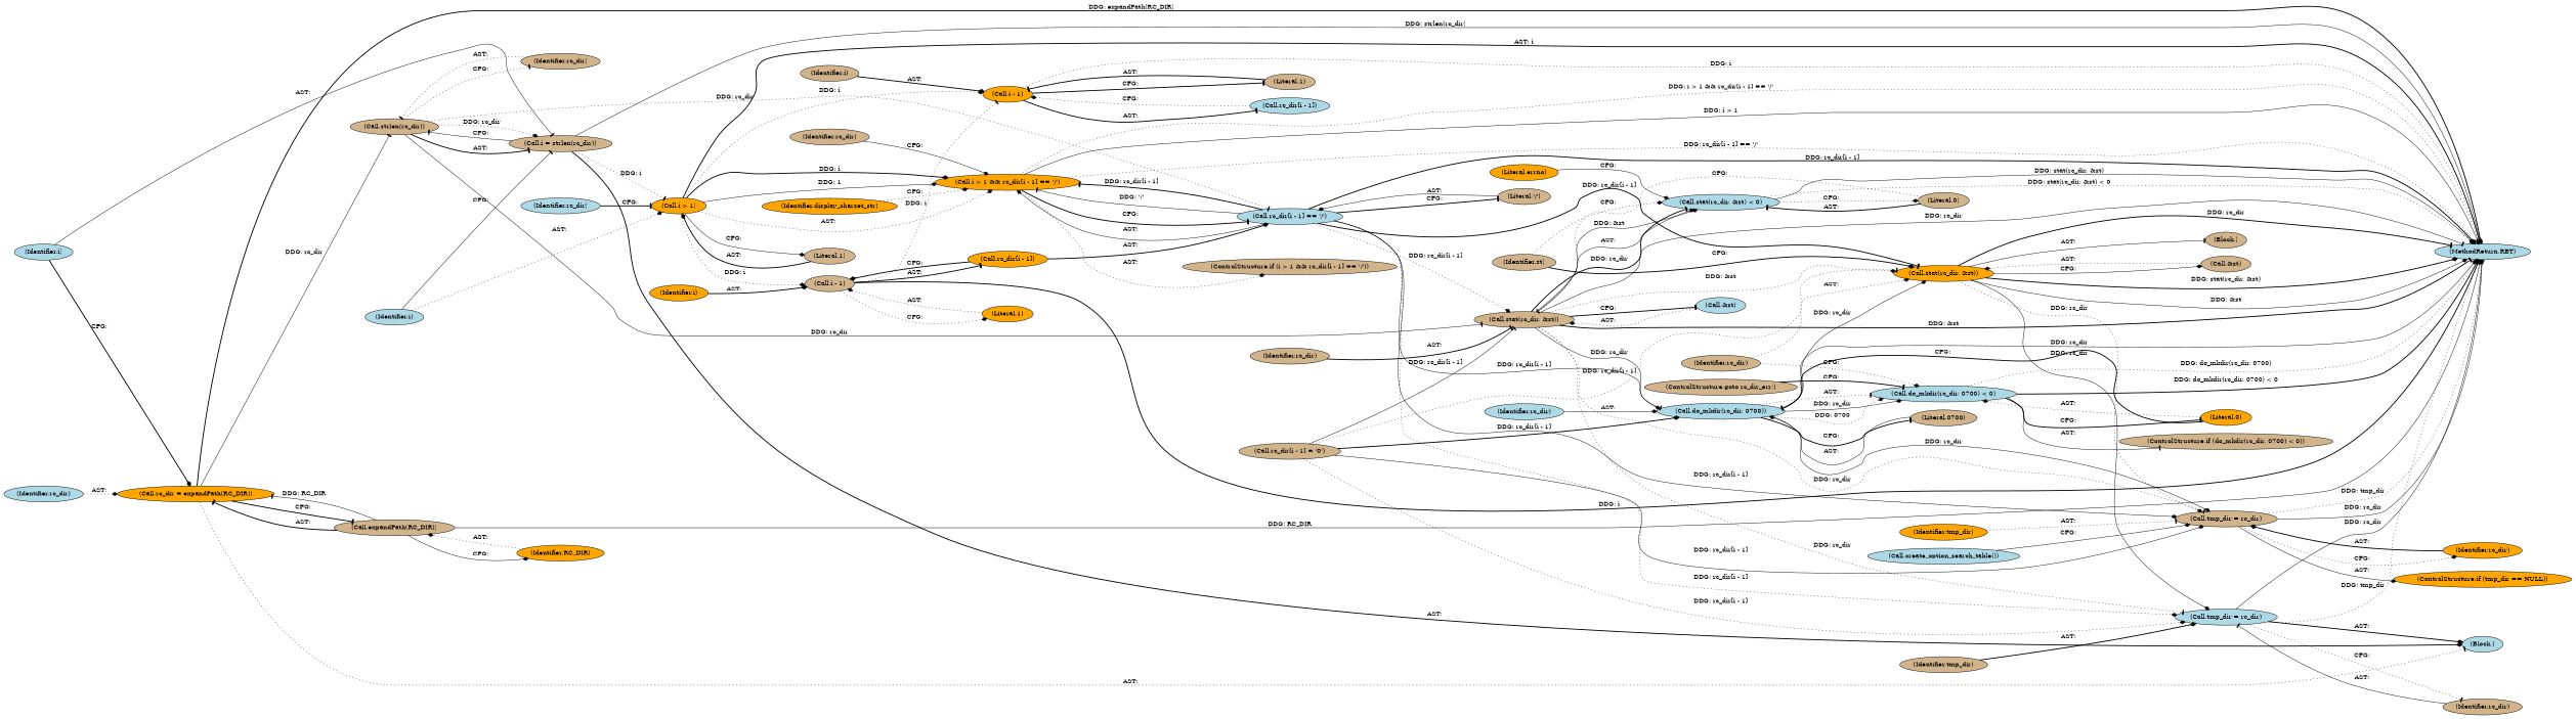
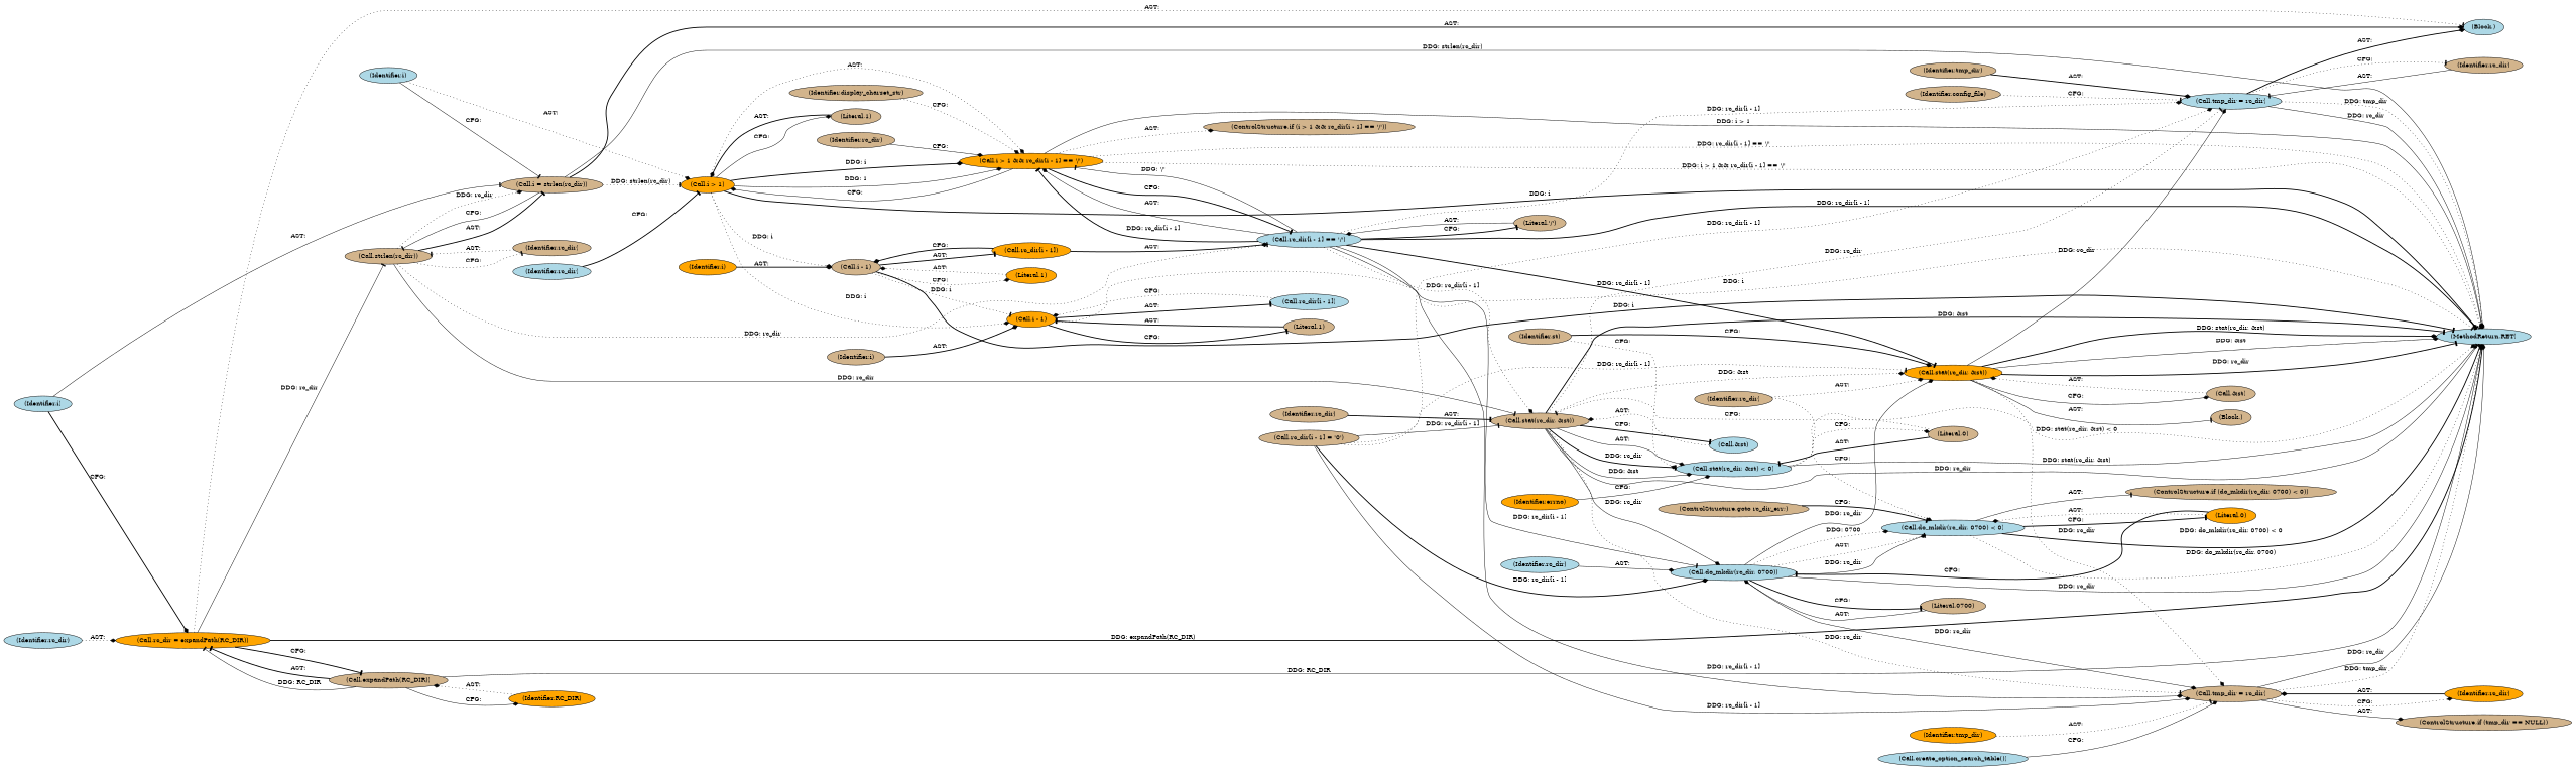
  digraph {
    rankdir=LR
    node [fillcolor=tan style=filled]
    edge [arrowhead=diamond style=dotted]
    n1 [label="(Call,strlen(rc_dir))"]
    n2 [label="(Call,i = strlen(rc_dir))"]
    n3 [fillcolor=lightblue label="(Call,rc_dir[i - 1] == '/')"]
    n4 [label="(Call,stat(rc_dir, &st))"]
    n5 [label="(Identifier,rc_dir)"]
    n6 [fillcolor=lightblue label="(MethodReturn,RET)"]
    n7 [fillcolor=lightblue label="(Block,)"]
    n8 [fillcolor=orange label="(Call,i > 1)"]
    n9 [fillcolor=orange label="(Call,i > 1 && rc_dir[i - 1] == '/')"]
    n10 [fillcolor=lightblue label="(Call,do_mkdir(rc_dir, 0700))"]
    n11 [fillcolor=orange label="(Call,stat(rc_dir, &st))"]
    n12 [fillcolor=lightblue label="(Call,tmp_dir = rc_dir)"]
    n13 [label="(Call,tmp_dir = rc_dir)"]
    n14 [label="(Literal,'/')"]
    n15 [fillcolor=lightblue label="(Call,stat(rc_dir, &st) < 0)"]
    n16 [fillcolor=lightblue label="(Call,&st)"]
    n17 [fillcolor=orange label="(Call,rc_dir = expandPath(RC_DIR))"]
    n18 [label="(Call,expandPath(RC_DIR))"]
    n19 [fillcolor=orange label="(Identifier,RC_DIR)"]
    n20 [label="(Call,i - 1)"]
    n21 [fillcolor=orange label="(Call,i - 1)"]
    n22 [label="(Literal,1)"]
    n23 [label="(ControlStructure,if (i > 1 && rc_dir[i - 1] == '/'))"]
    n24 [fillcolor=orange label="(Call,rc_dir[i - 1])"]
    n25 [fillcolor=orange label="(Literal,1)"]
    n26 [fillcolor=lightblue label="(Call,rc_dir[i - 1])"]
    n27 [label="(Literal,1)"]
    n28 [fillcolor=lightblue label="(Call,do_mkdir(rc_dir, 0700) < 0)"]
    n29 [label="(Literal,0700)"]
    n30 [label="(Call,&st)"]
    n31 [label="(Block,)"]
    n32 [label="(Identifier,rc_dir)"]
    n33 [fillcolor=orange label="(Identifier,rc_dir)"]
-   n34 [fillcolor=orange label="(ControlStructure,if (tmp_dir == NULL))"]
+   n34 [label="(ControlStructure,if (tmp_dir == NULL))"]
    n35 [label="(Literal,0)"]
    n36 [label="(ControlStructure,if (do_mkdir(rc_dir, 0700) < 0))"]
    n37 [fillcolor=orange label="(Literal,0)"]
    n38 [label="(Identifier,rc_dir)"]
+   n39 [label="(Identifier,config_file)"]
    n40 [fillcolor=lightblue label="(Identifier,rc_dir)"]
    n41 [fillcolor=lightblue label="(Identifier,i)"]
    n42 [fillcolor=orange label="(Identifier,tmp_dir)"]
    n43 [label="(Identifier,st)"]
    n44 [fillcolor=orange label="(Identifier,i)"]
    n45 [label="(Identifier,i)"]
    n46 [label="(Identifier,tmp_dir)"]
-   n47 [fillcolor=orange label="(Literal,errno)"]
+   n47 [fillcolor=orange label="(Identifier,errno)"]
    n48 [label="(ControlStructure,goto rc_dir_err;)"]
    n49 [fillcolor=lightblue label="(Identifier,rc_dir)"]
    n50 [fillcolor=lightblue label="(Identifier,rc_dir)"]
-   n51 [fillcolor=orange label="(Identifier,display_charset_str)"]
+   n51 [label="(Identifier,display_charset_str)"]
    n52 [fillcolor=lightblue label="(Call,create_option_search_table())"]
    n53 [label="(Call,rc_dir[i - 1] = '\0')"]
    n54 [fillcolor=lightblue label="(Identifier,i)"]
    n55 [label="(Identifier,rc_dir)"]
    n56 [label="(Identifier,rc_dir)"]
    n1 -> n2 [arrowhead=tee label="AST: " style=bold]
    n1 -> n2 [label="DDG: rc_dir"]
    n1 -> n3 [arrowhead=tee label="DDG: rc_dir"]
    n1 -> n4 [arrowhead=tee label="DDG: rc_dir" style=solid]
    n1 -> n5 [arrowhead=tee label="CFG: "]
    n2 -> n1 [arrowhead=tee label="CFG: " style=solid]
    n2 -> n6 [label="DDG: strlen(rc_dir)" style=solid]
    n2 -> n7 [label="AST: " style=bold]
-   n2 -> n8 [arrowhead=tee label="DDG: i"]
+   n2 -> n8 [arrowhead=tee label="DDG: strlen(rc_dir)"]
    n3 -> n4 [label="DDG: rc_dir[i - 1]"]
    n3 -> n6 [label="DDG: rc_dir[i - 1]" style=bold]
    n3 -> n9 [label="AST: " style=solid]
    n3 -> n9 [arrowhead=tee label="DDG: rc_dir[i - 1]" style=bold]
    n3 -> n9 [arrowhead=tee label="DDG: '/'" style=solid]
    n3 -> n10 [arrowhead=tee label="DDG: rc_dir[i - 1]" style=solid]
    n3 -> n11 [arrowhead=tee label="DDG: rc_dir[i - 1]" style=bold]
    n3 -> n12 [label="DDG: rc_dir[i - 1]"]
    n3 -> n13 [label="DDG: rc_dir[i - 1]" style=solid]
    n3 -> n14 [arrowhead=tee label="CFG: " style=bold]
    n4 -> n6 [arrowhead=tee label="DDG: rc_dir" style=solid]
    n4 -> n6 [arrowhead=tee label="DDG: &st" style=bold]
    n4 -> n10 [label="DDG: rc_dir" style=solid]
    n4 -> n11 [label="DDG: &st"]
    n4 -> n12 [arrowhead=tee label="DDG: rc_dir"]
    n4 -> n13 [arrowhead=tee label="DDG: rc_dir"]
    n4 -> n15 [label="AST: " style=solid]
    n4 -> n15 [arrowhead=tee label="DDG: rc_dir" style=bold]
    n4 -> n15 [label="DDG: &st" style=solid]
    n4 -> n16 [arrowhead=tee label="CFG: " style=bold]
    n5 -> n1 [arrowhead=tee label="AST: "]
-   n8 -> n6 [arrowhead=tee label="AST: i" style=bold]
+   n8 -> n6 [arrowhead=tee label="DDG: i" style=bold]
    n8 -> n9 [label="AST: "]
    n8 -> n9 [label="DDG: i" style=bold]
    n8 -> n9 [label="DDG: 1" style=solid]
    n8 -> n20 [label="DDG: i"]
    n8 -> n21 [label="DDG: i"]
    n8 -> n22 [label="CFG: " style=solid]
    n9 -> n3 [arrowhead=tee label="CFG: " style=bold]
    n9 -> n6 [arrowhead=tee label="DDG: i > 1 && rc_dir[i - 1] == '/'"]
    n9 -> n6 [label="DDG: i > 1" style=solid]
    n9 -> n6 [label="DDG: rc_dir[i - 1] == '/'"]
+   n9 -> n8 [label="CFG: " style=solid]
    n9 -> n23 [label="AST: "]
    n10 -> n6 [label="DDG: rc_dir" style=solid]
    n10 -> n11 [label="DDG: rc_dir" style=solid]
    n10 -> n13 [label="DDG: rc_dir" style=solid]
    n10 -> n28 [arrowhead=tee label="AST: "]
    n10 -> n28 [label="DDG: rc_dir" style=solid]
    n10 -> n28 [label="DDG: 0700"]
    n10 -> n29 [arrowhead=tee label="CFG: " style=bold]
    n11 -> n6 [label="DDG: &st" style=solid]
    n11 -> n6 [arrowhead=tee label="DDG: rc_dir" style=bold]
    n11 -> n6 [label="DDG: stat(rc_dir, &st)" style=bold]
    n11 -> n12 [label="DDG: rc_dir" style=solid]
    n11 -> n13 [label="DDG: rc_dir"]
    n11 -> n30 [label="CFG: " style=solid]
    n11 -> n31 [arrowhead=tee label="AST: " style=solid]
    n12 -> n6 [arrowhead=tee label="DDG: rc_dir" style=solid]
    n12 -> n6 [label="DDG: tmp_dir"]
    n12 -> n7 [label="AST: " style=bold]
    n12 -> n32 [arrowhead=tee label="CFG: "]
    n13 -> n6 [arrowhead=tee label="DDG: tmp_dir"]
    n13 -> n6 [label="DDG: rc_dir" style=solid]
    n13 -> n33 [label="CFG: "]
    n13 -> n34 [label="AST: " style=solid]
    n14 -> n3 [label="AST: " style=solid]
    n15 -> n6 [label="DDG: stat(rc_dir, &st) < 0"]
    n15 -> n6 [label="DDG: stat(rc_dir, &st)" style=solid]
    n15 -> n35 [label="CFG: "]
    n16 -> n4 [label="AST: "]
    n17 -> n1 [arrowhead=tee label="DDG: rc_dir" style=solid]
    n17 -> n6 [label="DDG: expandPath(RC_DIR)" style=bold]
    n17 -> n7 [arrowhead=tee label="AST: "]
    n17 -> n18 [arrowhead=tee label="CFG: " style=bold]
    n18 -> n6 [label="DDG: RC_DIR" style=solid]
    n18 -> n17 [arrowhead=tee label="AST: " style=bold]
    n18 -> n17 [arrowhead=tee label="DDG: RC_DIR" style=solid]
    n18 -> n19 [label="CFG: " style=solid]
    n19 -> n18 [label="AST: "]
    n20 -> n6 [arrowhead=tee label="DDG: i" style=bold]
    n20 -> n21 [arrowhead=tee label="DDG: i"]
    n20 -> n24 [arrowhead=tee label="AST: " style=bold]
    n20 -> n25 [label="CFG: "]
    n21 -> n6 [arrowhead=tee label="DDG: i"]
    n21 -> n26 [arrowhead=tee label="AST: " style=bold]
    n21 -> n27 [arrowhead=tee label="CFG: " style=bold]
    n22 -> n8 [label="AST: " style=bold]
    n24 -> n3 [label="AST: " style=bold]
    n24 -> n20 [label="CFG: " style=bold]
    n25 -> n20 [label="AST: "]
    n26 -> n21 [label="CFG: "]
    n27 -> n21 [arrowhead=tee label="AST: " style=bold]
    n28 -> n6 [arrowhead=tee label="DDG: do_mkdir(rc_dir, 0700) < 0" style=bold]
    n28 -> n6 [label="DDG: do_mkdir(rc_dir, 0700)"]
    n28 -> n36 [arrowhead=tee label="AST: " style=solid]
    n28 -> n37 [arrowhead=tee label="CFG: " style=bold]
    n29 -> n10 [label="AST: " style=solid]
    n30 -> n11 [label="AST: "]
    n32 -> n12 [arrowhead=tee label="AST: " style=solid]
    n33 -> n13 [label="AST: " style=bold]
    n35 -> n4 [arrowhead=tee label="CFG: "]
    n35 -> n15 [arrowhead=tee label="AST: " style=bold]
    n37 -> n10 [arrowhead=tee label="CFG: " style=bold]
    n37 -> n28 [label="AST: "]
    n38 -> n11 [label="AST: "]
    n38 -> n28 [label="CFG: "]
+   n39 -> n12 [arrowhead=tee label="CFG: "]
    n40 -> n17 [label="AST: "]
    n41 -> n2 [arrowhead=tee label="AST: " style=solid]
    n41 -> n17 [label="CFG: " style=bold]
    n42 -> n13 [arrowhead=tee label="AST: "]
    n43 -> n11 [label="CFG: " style=bold]
    n43 -> n15 [label="CFG: "]
    n44 -> n20 [label="AST: " style=bold]
    n45 -> n21 [label="AST: " style=bold]
    n46 -> n12 [label="AST: " style=bold]
    n47 -> n15 [label="CFG: " style=solid]
    n48 -> n28 [arrowhead=tee label="CFG: " style=bold]
    n49 -> n8 [arrowhead=tee label="CFG: " style=bold]
    n50 -> n10 [label="AST: " style=solid]
    n51 -> n9 [label="CFG: "]
    n52 -> n13 [label="CFG: " style=solid]
    n53 -> n4 [arrowhead=tee label="DDG: rc_dir[i - 1]" style=solid]
    n53 -> n10 [label="DDG: rc_dir[i - 1]" style=bold]
    n53 -> n11 [arrowhead=tee label="DDG: rc_dir[i - 1]"]
    n53 -> n12 [label="DDG: rc_dir[i - 1]"]
    n53 -> n13 [label="DDG: rc_dir[i - 1]" style=solid]
    n54 -> n2 [arrowhead=tee label="CFG: " style=solid]
    n54 -> n8 [label="AST: "]
    n55 -> n9 [label="CFG: " style=solid]
    n56 -> n4 [arrowhead=tee label="AST: " style=bold]
  }
